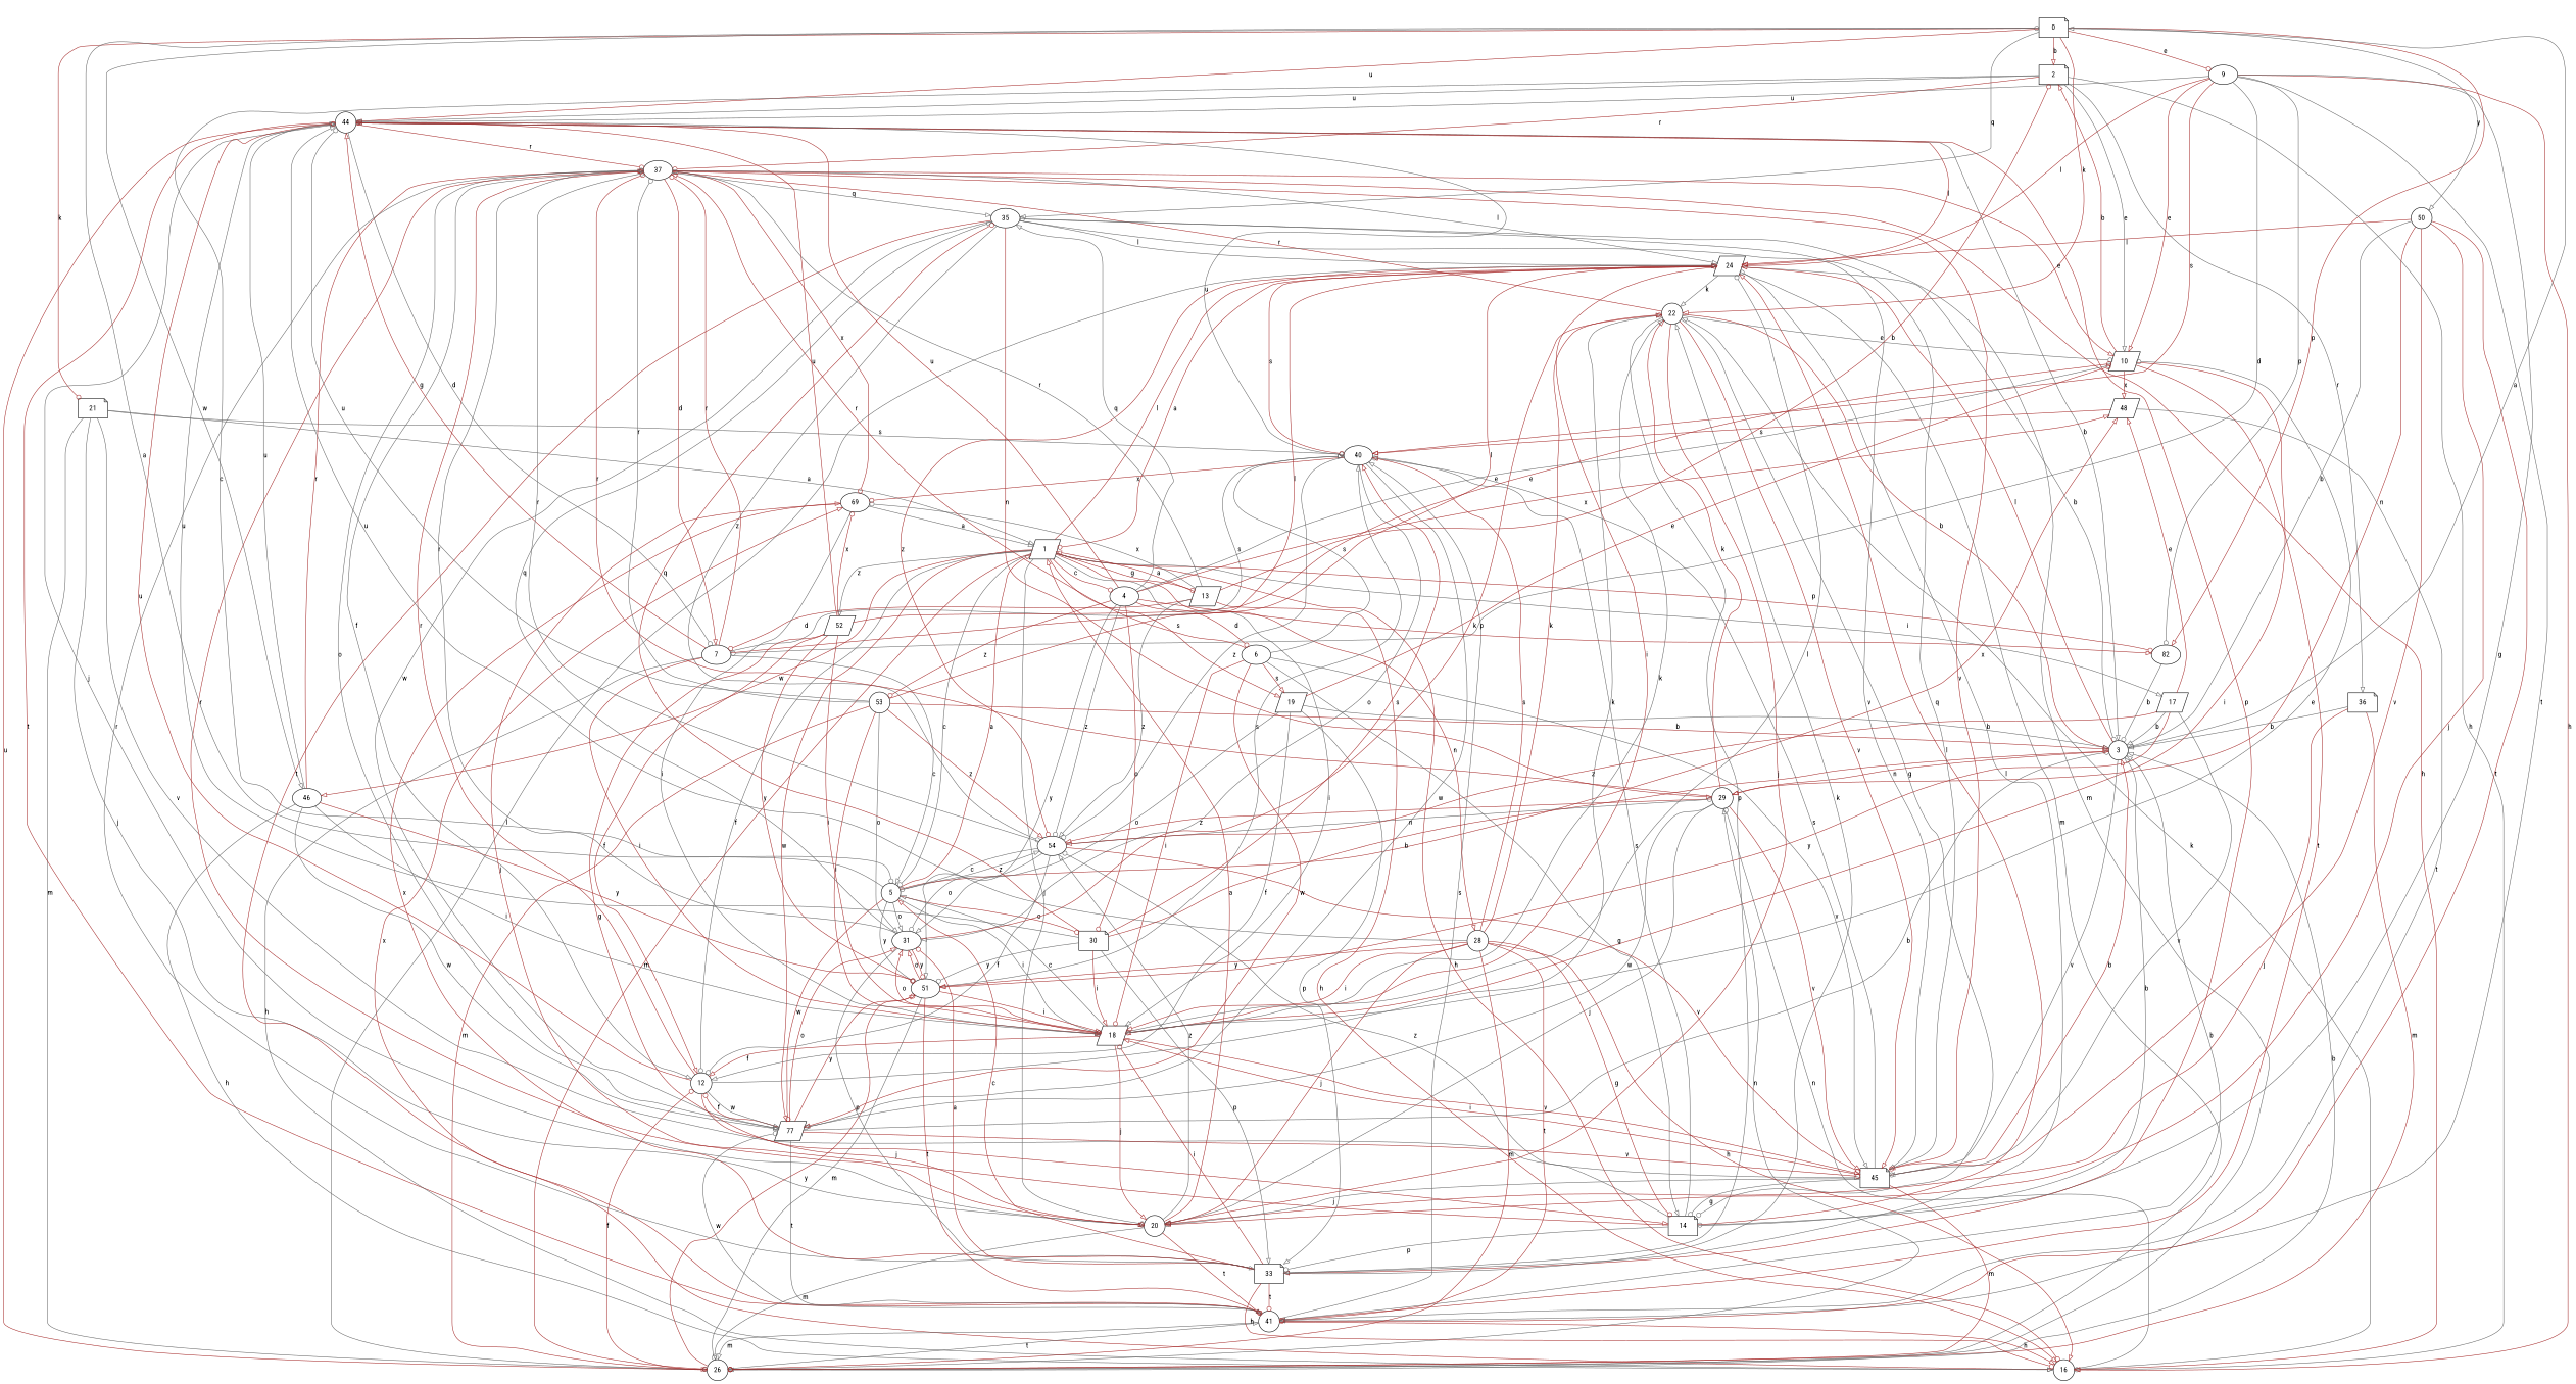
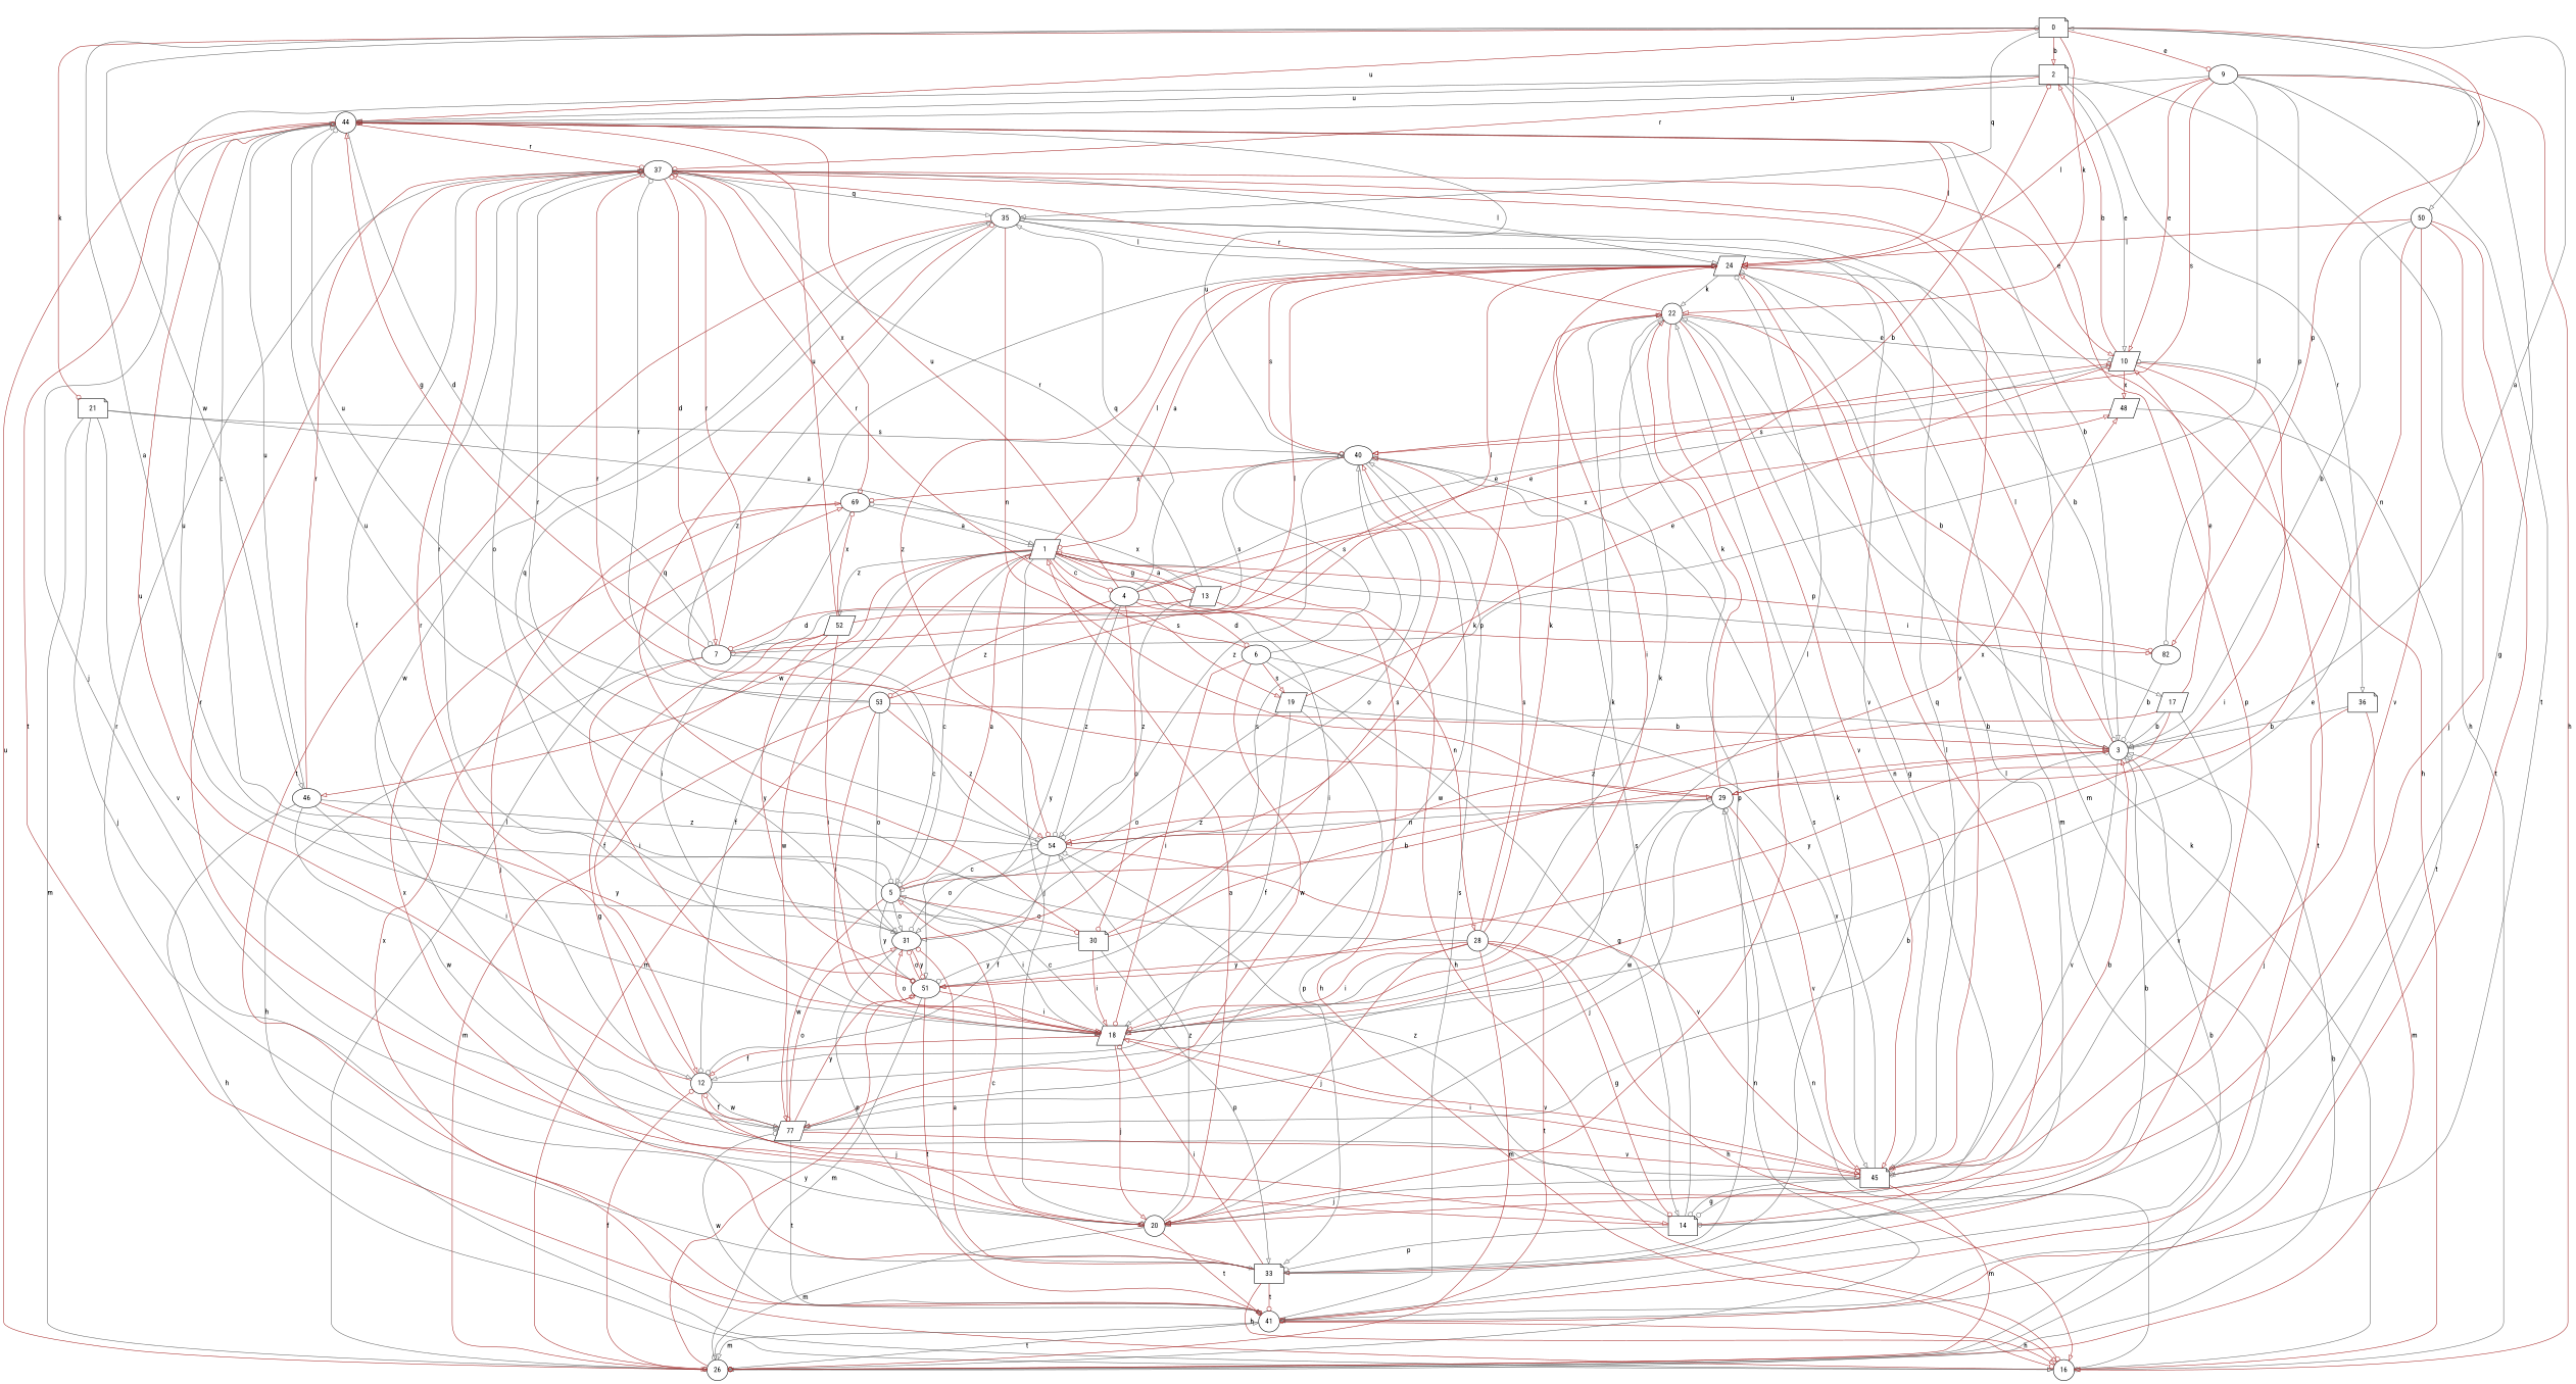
  strict digraph {
    fontname="Roboto Condensed"
    node [fontname="Roboto Condensed" shape=ellipse]
    edge [arrowhead=onormal color=brown fontname="Roboto Condensed"]
    0 [shape=note]
    2 [shape=note]
    9
    21 [shape=note]
    22 [shape=circle]
    n6 [label=82]
    35
    44 [shape=circle]
    46
    50 [shape=circle]
    5 [shape=circle]
    16 [shape=circle]
    10 [shape=parallelogram]
    36 [shape=note]
    37
    24 [shape=parallelogram]
    14 [shape=note]
    40
    7
    41 [shape=circle]
    1 [shape=parallelogram]
    20 [shape=circle]
    26 [shape=circle]
    45 [shape=note]
    3 [shape=circle]
    33 [shape=note]
    n27 [label=77 shape=parallelogram]
    29 [shape=circle]
    54
    18 [shape=parallelogram]
    51
    4
    12 [shape=circle]
    13 [shape=parallelogram]
    17 [shape=parallelogram]
    28 [shape=circle]
    n37 [label=19 shape=parallelogram]
    52 [shape=parallelogram]
    6
    30 [shape=note]
    48 [shape=parallelogram]
    53 [shape=circle]
    31
    n44 [label=69]
    0 -> 2 [label=b]
    0 -> 9 [arrowhead=odot label=e]
    0 -> 21 [arrowhead=odot label=k]
    0 -> 22 [label=k]
    0 -> n6 [label=p]
    0 -> 35 [color=gray40 label=q]
    0 -> 44 [label=u]
    0 -> 46 [color=gray40 label=w]
    0 -> 50 [color=gray40 label=y]
    2 -> 44 [color=gray40 label=u]
    2 -> 5 [arrowhead=odot color=gray40 label=c]
    2 -> 16 [arrowhead=odot color=gray40 label=h]
    2 -> 10 [color=gray40 label=e]
    2 -> 36 [color=gray40 label=r]
    2 -> 37 [arrowhead=odot label=r]
    9 -> n6 [arrowhead=odot color=gray40 label=p]
    9 -> 44 [arrowhead=odot color=gray40 label=u]
    9 -> 16 [label=h]
    9 -> 10 [label=e]
    9 -> 24 [arrowhead=odot label=l]
    9 -> 14 [arrowhead=odot color=gray40 label=g]
    9 -> 40 [label=s]
    9 -> 7 [arrowhead=odot color=gray40 label=d]
    9 -> 41 [color=gray40 label=t]
    21 -> 40 [arrowhead=odot color=gray40 label=s]
    21 -> 1 [color=gray40 label=a]
    21 -> 20 [arrowhead=odot color=gray40 label=j]
    21 -> 26 [arrowhead=odot color=gray40 label=m]
    21 -> 45 [color=gray40 label=v]
    22 -> 10 [arrowhead=odot color=gray40 label=e]
    22 -> 37 [label=r]
    22 -> 14 [arrowhead=odot color=gray40 label=g]
    22 -> 20 [label=j]
    22 -> 45 [label=v]
    22 -> 3 [label=b]
    22 -> 33 [color=gray40 label=p]
    n6 -> 3 [arrowhead=odot color=gray40 label=b]
    35 -> 24 [color=gray40 label=l]
    35 -> 41 [label=t]
    35 -> 26 [color=gray40 label=m]
    35 -> 45 [color=gray40 label=v]
    35 -> n27 [arrowhead=odot color=gray40 label=w]
    35 -> 29 [label=n]
    35 -> 54 [arrowhead=odot color=gray40 label=z]
    44 -> 37 [arrowhead=odot label=r]
    44 -> 24 [label=l]
    44 -> 7 [arrowhead=odot color=gray40 label=d]
    44 -> 41 [arrowhead=odot label=t]
    44 -> 20 [color=gray40 label=j]
    44 -> 3 [color=gray40 label=b]
    44 -> 33 [label=p]
    46 -> 44 [color=gray40 label=u]
    46 -> 16 [color=gray40 label=h]
    46 -> 37 [label=r]
    46 -> n27 [color=gray40 label=w]
    46 -> 18 [arrowhead=odot color=gray40 label=i]
    46 -> 51 [arrowhead=odot label=y]
    50 -> 24 [label=l]
    50 -> 41 [arrowhead=odot label=t]
    50 -> 20 [label=j]
    50 -> 45 [label=v]
    50 -> 3 [color=gray40 label=b]
    50 -> 29 [label=n]
    5 -> 0 [arrowhead=odot color=gray40 label=a]
    5 -> 1 [label=a]
    5 -> n27 [arrowhead=odot label=w]
-   5 -> 54 [color=gray40 label=z]
+   46 -> 54 [color=gray40 label=z]
    5 -> 18 [arrowhead=odot color=gray40 label=i]
    5 -> 51 [arrowhead=odot color=gray40 label=y]
    5 -> 30 [arrowhead=odot label=o]
    5 -> 48 [label=x]
    5 -> 31 [color=gray40 label=o]
    16 -> 22 [color=gray40 label=k]
    16 -> 29 [arrowhead=odot color=gray40 label=n]
    16 -> n44 [label=x]
    10 -> 2 [label=b]
    10 -> 41 [label=t]
    10 -> 18 [arrowhead=odot label=i]
    10 -> 48 [label=x]
    36 -> 20 [label=j]
    36 -> 26 [arrowhead=odot label=m]
    36 -> 3 [color=gray40 label=b]
    37 -> 35 [color=gray40 label=q]
    37 -> 16 [label=h]
    37 -> 10 [label=e]
    37 -> 24 [color=gray40 label=l]
    37 -> 7 [label=d]
    37 -> 45 [arrowhead=odot label=v]
    37 -> 12 [color=gray40 label=f]
-   37 -> n27 [color=gray40 label=o]
+   37 -> 31 [color=gray40 label=o]
    37 -> n44 [arrowhead=odot label=x]
    24 -> 22 [color=gray40 label=k]
    24 -> 40 [arrowhead=odot label=s]
    24 -> 1 [arrowhead=odot label=a]
    24 -> 26 [arrowhead=odot color=gray40 label=m]
    24 -> 3 [arrowhead=odot color=gray40 label=b]
    24 -> 54 [arrowhead=odot label=z]
    24 -> 18 [label=i]
    14 -> 37 [label=r]
    14 -> 24 [label=l]
    14 -> 40 [color=gray40 label=s]
    14 -> 3 [color=gray40 label=b]
    14 -> 33 [arrowhead=odot color=gray40 label=p]
    14 -> 54 [arrowhead=odot color=gray40 label=z]
    40 -> 44 [color=gray40 label=u]
    40 -> n27 [arrowhead=odot color=gray40 label=w]
    40 -> 54 [arrowhead=odot color=gray40 label=z]
    40 -> 31 [color=gray40 label=o]
    40 -> n44 [arrowhead=odot label=x]
    7 -> 44 [label=g]
    7 -> 5 [color=gray40 label=c]
    7 -> 16 [color=gray40 label=h]
    7 -> 37 [arrowhead=odot label=r]
    7 -> 24 [label=l]
    7 -> 40 [color=gray40 label=s]
    7 -> 18 [label=i]
    41 -> 16 [label=h]
    41 -> 40 [color=gray40 label=s]
    41 -> 26 [color=gray40 label=m]
    41 -> 3 [color=gray40 label=b]
    41 -> n27 [arrowhead=odot color=gray40 label=w]
    1 -> n6 [arrowhead=odot label=p]
    1 -> 46 [label=w]
    1 -> 5 [arrowhead=odot color=gray40 label=c]
    1 -> 16 [arrowhead=odot label=h]
    1 -> 24 [label=l]
    1 -> 20 [arrowhead=odot color=gray40 label=j]
    1 -> 26 [arrowhead=odot label=m]
    1 -> n27 [label=w]
    1 -> 18 [color=gray40 label=i]
    1 -> 4 [arrowhead=odot label=c]
    1 -> 12 [arrowhead=odot color=gray40 label=f]
    1 -> 13 [arrowhead=odot label=g]
    1 -> 17 [color=gray40 label=i]
    1 -> 28 [label=n]
    1 -> n37 [label=s]
    1 -> 52 [color=gray40 label=z]
    20 -> 41 [label=t]
    20 -> 1 [label=a]
    20 -> 26 [color=gray40 label=m]
    20 -> 54 [color=gray40 label=z]
    26 -> 44 [arrowhead=odot label=u]
    26 -> 24 [color=gray40 label=l]
    26 -> 41 [color=gray40 label=t]
    26 -> 3 [color=gray40 label=b]
    26 -> 29 [color=gray40 label=n]
    26 -> 51 [arrowhead=odot label=y]
    26 -> 12 [arrowhead=odot label=f]
    45 -> 35 [arrowhead=odot color=gray40 label=q]
    45 -> 14 [arrowhead=odot color=gray40 label=g]
    45 -> 40 [arrowhead=odot color=gray40 label=s]
    45 -> 20 [arrowhead=odot color=gray40 label=j]
    45 -> 26 [arrowhead=odot label=m]
    45 -> 3 [label=b]
    45 -> 18 [label=i]
    3 -> 0 [color=gray40 label=a]
    3 -> 24 [label=l]
    3 -> 45 [color=gray40 label=v]
    3 -> 29 [label=n]
    33 -> 22 [color=gray40 label=k]
    33 -> 5 [label=c]
    33 -> 16 [arrowhead=odot label=h]
    33 -> 37 [arrowhead=odot color=gray40 label=r]
    33 -> 24 [arrowhead=odot color=gray40 label=l]
    33 -> 41 [arrowhead=odot label=t]
    33 -> 18 [arrowhead=odot label=i]
    33 -> 31 [arrowhead=odot label=a]
    33 -> n44 [label=x]
    n27 -> 41 [color=gray40 label=t]
    n27 -> 45 [arrowhead=odot label=v]
    n27 -> 3 [arrowhead=odot color=gray40 label=b]
    n27 -> 51 [label=y]
    n27 -> 12 [arrowhead=odot label=f]
    n27 -> 31 [label=o]
    29 -> 22 [label=k]
    29 -> 37 [arrowhead=odot label=r]
    29 -> 20 [color=gray40 label=j]
    29 -> 45 [label=v]
    29 -> n27 [color=gray40 label=w]
    29 -> 54 [label=z]
    54 -> 5 [arrowhead=odot color=gray40 label=c]
    54 -> 37 [arrowhead=odot color=gray40 label=r]
    54 -> 45 [arrowhead=odot label=v]
    54 -> 29 [arrowhead=odot color=gray40 label=n]
    54 -> 12 [arrowhead=odot color=gray40 label=f]
    54 -> 31 [arrowhead=odot color=gray40 label=o]
    18 -> 22 [color=gray40 label=k]
    18 -> 5 [color=gray40 label=c]
    18 -> 10 [arrowhead=odot color=gray40 label=e]
    18 -> 24 [arrowhead=odot color=gray40 label=l]
    18 -> 20 [label=j]
    18 -> 45 [label=v]
    18 -> 12 [label=f]
    18 -> 31 [label=o]
    51 -> 40 [color=gray40 label=s]
    51 -> 41 [arrowhead=odot label=t]
    51 -> 26 [arrowhead=odot color=gray40 label=m]
    51 -> 18 [label=i]
-   51 -> 31 [label=o]
+   51 -> 31 [arrowhead=odot label=o]
    4 -> n6 [label=p]
    4 -> 35 [color=gray40 label=q]
    4 -> 44 [label=u]
    4 -> 10 [arrowhead=odot color=gray40 label=e]
    4 -> 54 [arrowhead=odot color=gray40 label=z]
    4 -> 51 [color=gray40 label=y]
    4 -> 6 [arrowhead=odot label=d]
    4 -> 30 [arrowhead=odot label=o]
    4 -> 48 [label=x]
    4 -> 53 [arrowhead=odot label=z]
    12 -> 22 [color=gray40 label=k]
    12 -> 44 [arrowhead=odot label=u]
    12 -> 37 [arrowhead=odot label=r]
    12 -> 20 [label=j]
    12 -> n27 [color=gray40 label=w]
    13 -> 2 [arrowhead=odot label=b]
    13 -> 16 [label=h]
    13 -> 37 [arrowhead=odot color=gray40 label=r]
    13 -> 7 [arrowhead=odot label=d]
    13 -> 1 [label=a]
    13 -> 54 [color=gray40 label=z]
    13 -> n44 [arrowhead=odot color=gray40 label=x]
-   17 -> 48 [label=e]
+   17 -> 10 [label=e]
    17 -> 45 [arrowhead=odot color=gray40 label=v]
-   17 -> 3 [color=gray40 label=b]
+   17 -> 3 [arrowhead=odot color=gray40 label=b]
    17 -> 54 [label=z]
    17 -> 51 [label=y]
    28 -> 22 [label=k]
    28 -> 44 [color=gray40 label=u]
    28 -> 16 [label=h]
    28 -> 14 [arrowhead=odot label=g]
    28 -> 40 [label=s]
    28 -> 41 [arrowhead=odot label=t]
    28 -> 20 [label=j]
    28 -> 26 [arrowhead=odot label=m]
    28 -> 18 [label=i]
    28 -> 51 [label=y]
    n37 -> 10 [arrowhead=odot label=e]
    n37 -> 3 [color=gray40 label=b]
    n37 -> 33 [color=gray40 label=p]
    n37 -> 12 [color=gray40 label=f]
    n37 -> 31 [color=gray40 label=o]
    52 -> 44 [arrowhead=odot label=u]
    52 -> 10 [arrowhead=odot label=e]
    52 -> 14 [label=g]
    52 -> 18 [arrowhead=odot label=i]
    52 -> 51 [arrowhead=odot label=y]
    52 -> 12 [label=f]
    52 -> n44 [arrowhead=odot label=x]
    6 -> 37 [label=r]
    6 -> 14 [color=gray40 label=g]
    6 -> 40 [color=gray40 label=s]
    6 -> 45 [color=gray40 label=v]
    6 -> n27 [label=w]
    6 -> 18 [arrowhead=odot label=i]
    6 -> n37 [label=s]
    30 -> 35 [arrowhead=odot label=q]
    30 -> 44 [color=gray40 label=u]
    30 -> 40 [label=s]
    30 -> 3 [label=b]
    30 -> 33 [color=gray40 label=p]
    30 -> 18 [label=i]
    30 -> 51 [arrowhead=odot color=gray40 label=y]
    48 -> 40 [label=s]
    48 -> 41 [color=gray40 label=t]
    53 -> 44 [arrowhead=odot color=gray40 label=u]
    53 -> 37 [arrowhead=odot color=gray40 label=r]
    53 -> 24 [arrowhead=odot label=l]
    53 -> 26 [label=m]
    53 -> 3 [label=b]
    53 -> 54 [label=z]
    53 -> 18 [label=i]
    53 -> 31 [color=gray40 label=o]
    31 -> 22 [arrowhead=odot label=k]
    31 -> 35 [color=gray40 label=q]
    31 -> 37 [arrowhead=odot color=gray40 label=r]
    31 -> 33 [color=gray40 label=p]
    31 -> 51 [arrowhead=odot label=y]
    n44 -> 1 [color=gray40 label=a]
    n44 -> 20 [arrowhead=odot label=j]
    n44 -> 18 [color=gray40 label=i]
  }
